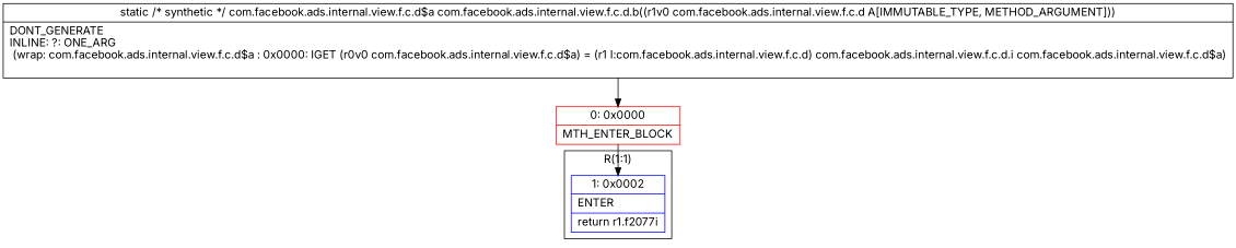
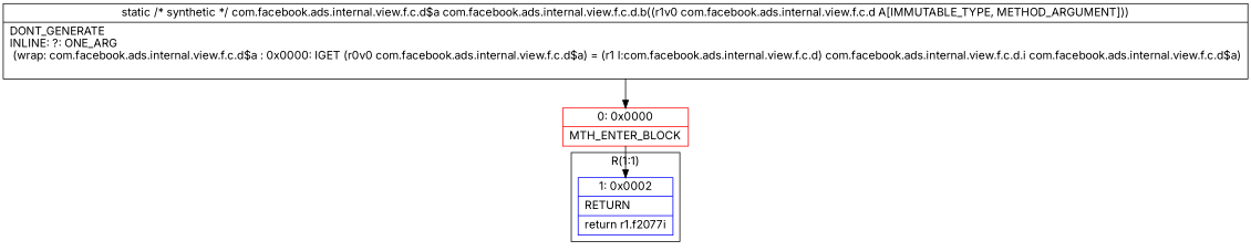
  digraph {
    fontname=Inter
    node [shape=record fontname=Inter]
    edge [fontname=Inter]
-   n1 [color=blue label="{1\:\ 0x0002|ENTER\l|return r1.f2077i\l}"]
+   n1 [color=blue label="{1\:\ 0x0002|RETURN\l|return r1.f2077i\l}"]
    n2 [color=red label="{0\:\ 0x0000|MTH_ENTER_BLOCK\l}"]
    n3 [label="{static \/* synthetic *\/ com.facebook.ads.internal.view.f.c.d$a com.facebook.ads.internal.view.f.c.d.b((r1v0 com.facebook.ads.internal.view.f.c.d A[IMMUTABLE_TYPE, METHOD_ARGUMENT]))  | DONT_GENERATE\lINLINE: ?: ONE_ARG  \l  (wrap: com.facebook.ads.internal.view.f.c.d$a : 0x0000: IGET  (r0v0 com.facebook.ads.internal.view.f.c.d$a) = (r1 I:com.facebook.ads.internal.view.f.c.d) com.facebook.ads.internal.view.f.c.d.i com.facebook.ads.internal.view.f.c.d$a)\l\l}"]
    subgraph cluster_1 {
      label="R(1:1)"
      n1
    }
    n2 -> n1
    n3 -> n2
  }
